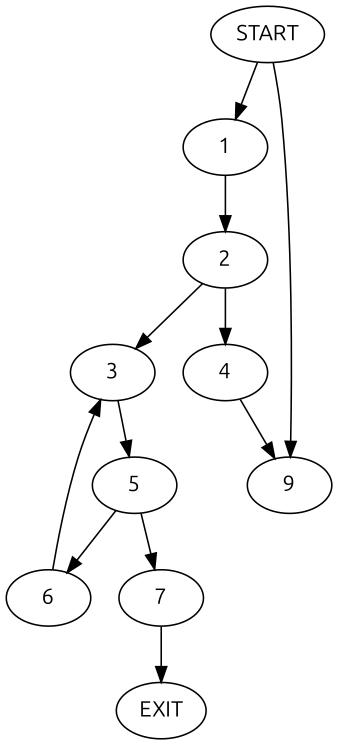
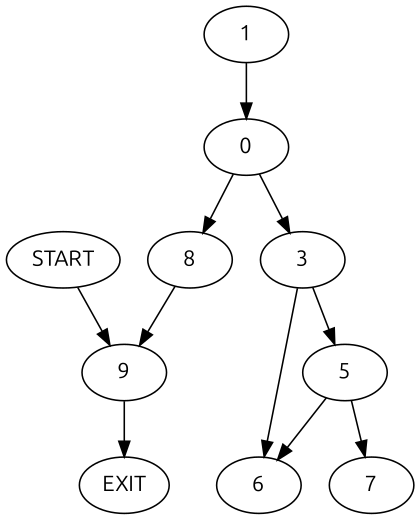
  digraph {
    fontname=Ubuntu
    node [fontname=Ubuntu]
    edge [fontname=Ubuntu]
    n1 [label=START]
    1
    9
-   2
+   2 [label=0]
    n5 [label=EXIT]
    3
-   4
+   4 [label=8]
    5
    6
    7
-   n1 -> 1
    n1 -> 9
    1 -> 2
-   7 -> n5
+   9 -> n5
    2 -> 3
    2 -> 4
    3 -> 5
-   6 -> 3
+   3 -> 6
    4 -> 9
    5 -> 6
    5 -> 7
  }
